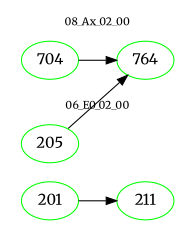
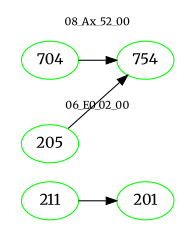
  digraph {
    fontname=Merriweather
    rankdir=LR
    node [color=green fontname=Merriweather]
    edge [color=black fontname=Merriweather]
    n1 [label=704]
-   n2 [label=764]
+   n2 [label=754]
    n3 [label=205]
    n4 [label=201]
    n5 [label=211]
    subgraph cluster_1 {
      color=white
      fontsize=10
-     label="08_Ax_02_00"
+     label="08_Ax_52_00"
      n1
      n2
    }
    subgraph cluster_2 {
      color=white
      fontsize=10
      label="06_E0_02_00"
      n3
      n4
      n5
    }
    n1 -> n2
    n3 -> n2
-   n4 -> n5
+   n5 -> n4
  }
